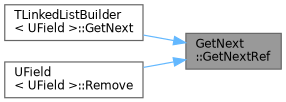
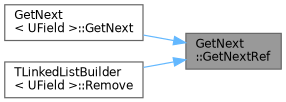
  digraph {
    rankdir=RL
    node [color=grey40 fillcolor=white fontname=Helvetica fontsize=10 shape=box style=filled]
    edge [color=steelblue1 dir=back fontname=Helvetica fontsize=10 labelfontname=Helvetica labelfontsize=10 style=solid]
    n1 [color=gray40 fillcolor=grey60 fontcolor=black height=0.2 label="GetNext\l::GetNextRef" width=0.4]
-   n2 [height=0.2 label="TLinkedListBuilder\l\< UField \>::GetNext" width=0.4]
-   n3 [height=0.2 label="UField\l\< UField \>::Remove" width=0.4]
+   n2 [height=0.2 label="GetNext\l\< UField \>::GetNext" width=0.4]
+   n3 [height=0.2 label="TLinkedListBuilder\l\< UField \>::Remove" width=0.4]
    n1 -> n2
    n1 -> n3
  }
